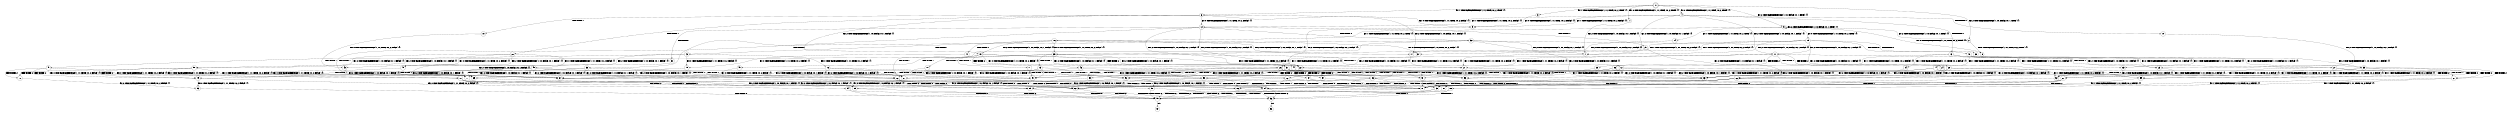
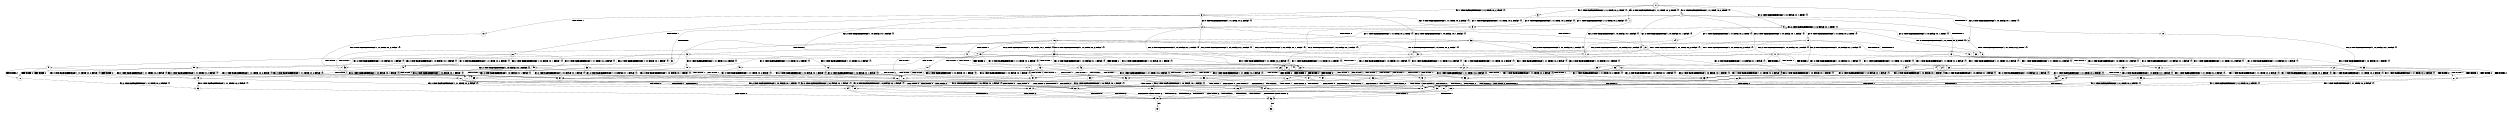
  digraph {
    node [shape=circle]
    0 [peripheries=2]
    1
    2
    3
    4
    5
    6
    7
    8
    9
    10
    11
    12
    13
    14
    15
    16
    17
    18
    19
    20
    21
    22
    23
    24
    25
    26
    27
    28
    29
    30
    31
    32
    33
    34
    35
    36
    37
    38
    39
    40
    41
    42
    43
    44
    45
    46
    47
    48
    49
    50
    51
    52
    53
    54
    55
    56
    57
    58
    59
    60
    61
    62
    63
    64
    65
    66
    67
    68
    69
    70
    71
    72
    73
    74
    75
    76
    77
    79
    78
    80
    81
    82
    83
    84
    85
    86
    87
    88
    89
    90
    91
    92
    93
    94
    95
    96
    97
    98
    0 -> 1 [label="EX !0 !ATOMIC_EXCH_BRANCH (1, +1, TRUE, +0, 2, TRUE) !{}"]
    0 -> 2 [label="EX !2 !ATOMIC_EXCH_BRANCH (1, +0, FALSE, +0, 1, TRUE) !{}"]
    0 -> 3 [label="EX !1 !ATOMIC_EXCH_BRANCH (1, +1, TRUE, +0, 2, TRUE) !{}"]
    0 -> 4 [label="EX !0 !ATOMIC_EXCH_BRANCH (1, +1, TRUE, +0, 2, TRUE) !{}"]
    0 -> 5 [label="EX !2 !ATOMIC_EXCH_BRANCH (1, +0, FALSE, +0, 1, TRUE) !{}"]
    0 -> 6 [label="EX !1 !ATOMIC_EXCH_BRANCH (1, +1, TRUE, +0, 2, TRUE) !{}"]
    1 -> 7 [label="EX !2 !ATOMIC_EXCH_BRANCH (1, +0, FALSE, +0, 1, FALSE) !{}"]
    2 -> 8 [label="EX !0 !ATOMIC_EXCH_BRANCH (1, +1, TRUE, +0, 2, TRUE) !{}"]
    3 -> 9 [label="EX !0 !ATOMIC_EXCH_BRANCH (1, +1, TRUE, +0, 2, FALSE) !{}"]
    4 -> 7 [label="EX !2 !ATOMIC_EXCH_BRANCH (1, +0, FALSE, +0, 1, FALSE) !{}"]
    4 -> 9 [label="EX !1 !ATOMIC_EXCH_BRANCH (1, +1, TRUE, +0, 2, FALSE) !{}"]
    4 -> 10 [label="TERMINATE !0"]
    4 -> 11 [label="EX !2 !ATOMIC_EXCH_BRANCH (1, +0, FALSE, +0, 1, FALSE) !{}"]
    4 -> 12 [label="EX !1 !ATOMIC_EXCH_BRANCH (1, +1, TRUE, +0, 2, FALSE) !{}"]
    4 -> 13 [label="TERMINATE !0"]
    5 -> 2 [label="EX !2 !ATOMIC_EXCH_BRANCH (1, +0, FALSE, +0, 1, TRUE) !{}"]
    5 -> 5 [label="EX !2 !ATOMIC_EXCH_BRANCH (1, +0, FALSE, +0, 1, TRUE) !{}"]
    5 -> 8 [label="EX !0 !ATOMIC_EXCH_BRANCH (1, +1, TRUE, +0, 2, TRUE) !{}"]
    5 -> 14 [label="EX !1 !ATOMIC_EXCH_BRANCH (1, +1, TRUE, +0, 2, TRUE) !{}"]
    5 -> 15 [label="EX !0 !ATOMIC_EXCH_BRANCH (1, +1, TRUE, +0, 2, TRUE) !{}"]
    5 -> 16 [label="EX !1 !ATOMIC_EXCH_BRANCH (1, +1, TRUE, +0, 2, TRUE) !{}"]
    6 -> 9 [label="EX !0 !ATOMIC_EXCH_BRANCH (1, +1, TRUE, +0, 2, FALSE) !{}"]
    6 -> 12 [label="EX !0 !ATOMIC_EXCH_BRANCH (1, +1, TRUE, +0, 2, FALSE) !{}"]
    6 -> 17 [label="EX !2 !ATOMIC_EXCH_BRANCH (1, +0, FALSE, +0, 1, FALSE) !{}"]
    6 -> 18 [label="TERMINATE !1"]
    6 -> 19 [label="EX !2 !ATOMIC_EXCH_BRANCH (1, +0, FALSE, +0, 1, FALSE) !{}"]
    6 -> 20 [label="TERMINATE !1"]
    7 -> 21 [label="EX !1 !ATOMIC_EXCH_BRANCH (1, +1, TRUE, +0, 2, FALSE) !{}"]
    9 -> 22 [label="EX !2 !ATOMIC_EXCH_BRANCH (1, +0, FALSE, +0, 1, FALSE) !{}"]
    10 -> 23 [label="EX !2 !ATOMIC_EXCH_BRANCH (1, +0, FALSE, +0, 1, FALSE) !{}"]
    11 -> 21 [label="EX !1 !ATOMIC_EXCH_BRANCH (1, +1, TRUE, +0, 2, FALSE) !{}"]
    11 -> 24 [label="TERMINATE !0"]
    11 -> 25 [label="TERMINATE !2"]
    11 -> 26 [label="EX !1 !ATOMIC_EXCH_BRANCH (1, +1, TRUE, +0, 2, FALSE) !{}"]
    11 -> 27 [label="TERMINATE !0"]
    11 -> 28 [label="TERMINATE !2"]
    12 -> 22 [label="EX !2 !ATOMIC_EXCH_BRANCH (1, +0, FALSE, +0, 1, FALSE) !{}"]
    12 -> 29 [label="TERMINATE !0"]
    12 -> 30 [label="TERMINATE !1"]
    12 -> 31 [label="EX !2 !ATOMIC_EXCH_BRANCH (1, +0, FALSE, +0, 1, FALSE) !{}"]
    12 -> 32 [label="TERMINATE !0"]
    12 -> 33 [label="TERMINATE !1"]
    13 -> 23 [label="EX !2 !ATOMIC_EXCH_BRANCH (1, +0, FALSE, +0, 1, FALSE) !{}"]
    13 -> 34 [label="EX !1 !ATOMIC_EXCH_BRANCH (1, +1, TRUE, +0, 2, FALSE) !{}"]
    13 -> 35 [label="EX !2 !ATOMIC_EXCH_BRANCH (1, +0, FALSE, +0, 1, FALSE) !{}"]
    13 -> 36 [label="EX !1 !ATOMIC_EXCH_BRANCH (1, +1, TRUE, +0, 2, FALSE) !{}"]
    14 -> 17 [label="EX !2 !ATOMIC_EXCH_BRANCH (1, +0, FALSE, +0, 1, FALSE) !{}"]
    15 -> 7 [label="EX !2 !ATOMIC_EXCH_BRANCH (1, +0, FALSE, +0, 1, FALSE) !{}"]
    15 -> 11 [label="EX !2 !ATOMIC_EXCH_BRANCH (1, +0, FALSE, +0, 1, FALSE) !{}"]
    15 -> 37 [label="EX !1 !ATOMIC_EXCH_BRANCH (1, +1, TRUE, +0, 2, FALSE) !{}"]
    15 -> 38 [label="TERMINATE !0"]
    15 -> 39 [label="EX !1 !ATOMIC_EXCH_BRANCH (1, +1, TRUE, +0, 2, FALSE) !{}"]
    15 -> 40 [label="TERMINATE !0"]
    16 -> 17 [label="EX !2 !ATOMIC_EXCH_BRANCH (1, +0, FALSE, +0, 1, FALSE) !{}"]
    16 -> 19 [label="EX !2 !ATOMIC_EXCH_BRANCH (1, +0, FALSE, +0, 1, FALSE) !{}"]
    16 -> 37 [label="EX !0 !ATOMIC_EXCH_BRANCH (1, +1, TRUE, +0, 2, FALSE) !{}"]
    16 -> 39 [label="EX !0 !ATOMIC_EXCH_BRANCH (1, +1, TRUE, +0, 2, FALSE) !{}"]
    16 -> 41 [label="TERMINATE !1"]
    16 -> 42 [label="TERMINATE !1"]
    17 -> 21 [label="EX !0 !ATOMIC_EXCH_BRANCH (1, +1, TRUE, +0, 2, FALSE) !{}"]
    18 -> 43 [label="EX !0 !ATOMIC_EXCH_BRANCH (1, +1, TRUE, +0, 2, FALSE) !{}"]
    19 -> 21 [label="EX !0 !ATOMIC_EXCH_BRANCH (1, +1, TRUE, +0, 2, FALSE) !{}"]
    19 -> 26 [label="EX !0 !ATOMIC_EXCH_BRANCH (1, +1, TRUE, +0, 2, FALSE) !{}"]
    19 -> 44 [label="TERMINATE !2"]
    19 -> 45 [label="TERMINATE !1"]
    19 -> 46 [label="TERMINATE !2"]
    19 -> 47 [label="TERMINATE !1"]
    20 -> 43 [label="EX !0 !ATOMIC_EXCH_BRANCH (1, +1, TRUE, +0, 2, FALSE) !{}"]
    20 -> 48 [label="EX !2 !ATOMIC_EXCH_BRANCH (1, +0, FALSE, +0, 1, FALSE) !{}"]
    20 -> 49 [label="EX !0 !ATOMIC_EXCH_BRANCH (1, +1, TRUE, +0, 2, FALSE) !{}"]
    20 -> 50 [label="EX !2 !ATOMIC_EXCH_BRANCH (1, +0, FALSE, +0, 1, FALSE) !{}"]
    21 -> 51 [label="TERMINATE !0"]
    22 -> 51 [label="TERMINATE !0"]
    23 -> 52 [label="EX !1 !ATOMIC_EXCH_BRANCH (1, +1, TRUE, +0, 2, FALSE) !{}"]
    24 -> 52 [label="EX !1 !ATOMIC_EXCH_BRANCH (1, +1, TRUE, +0, 2, FALSE) !{}"]
    25 -> 53 [label="EX !1 !ATOMIC_EXCH_BRANCH (1, +1, TRUE, +0, 2, FALSE) !{}"]
    26 -> 51 [label="TERMINATE !0"]
    26 -> 54 [label="TERMINATE !2"]
    26 -> 55 [label="TERMINATE !1"]
    26 -> 56 [label="TERMINATE !0"]
    26 -> 57 [label="TERMINATE !2"]
    26 -> 58 [label="TERMINATE !1"]
    27 -> 52 [label="EX !1 !ATOMIC_EXCH_BRANCH (1, +1, TRUE, +0, 2, FALSE) !{}"]
    27 -> 59 [label="TERMINATE !2"]
    27 -> 60 [label="EX !1 !ATOMIC_EXCH_BRANCH (1, +1, TRUE, +0, 2, FALSE) !{}"]
    27 -> 61 [label="TERMINATE !2"]
    28 -> 53 [label="EX !1 !ATOMIC_EXCH_BRANCH (1, +1, TRUE, +0, 2, FALSE) !{}"]
    28 -> 59 [label="TERMINATE !0"]
    28 -> 61 [label="TERMINATE !0"]
    28 -> 62 [label="EX !1 !ATOMIC_EXCH_BRANCH (1, +1, TRUE, +0, 2, FALSE) !{}"]
    29 -> 63 [label="EX !2 !ATOMIC_EXCH_BRANCH (1, +0, FALSE, +0, 1, FALSE) !{}"]
    30 -> 64 [label="EX !2 !ATOMIC_EXCH_BRANCH (1, +0, FALSE, +0, 1, FALSE) !{}"]
    31 -> 51 [label="TERMINATE !0"]
    31 -> 54 [label="TERMINATE !2"]
    31 -> 55 [label="TERMINATE !1"]
    31 -> 56 [label="TERMINATE !0"]
    31 -> 57 [label="TERMINATE !2"]
    31 -> 58 [label="TERMINATE !1"]
    32 -> 7 [label="EX !2 !ATOMIC_EXCH_BRANCH (1, +0, FALSE, +0, 1, FALSE) !{}"]
    32 -> 63 [label="EX !2 !ATOMIC_EXCH_BRANCH (1, +0, FALSE, +0, 1, FALSE) !{}"]
    32 -> 65 [label="TERMINATE !1"]
    32 -> 66 [label="EX !2 !ATOMIC_EXCH_BRANCH (1, +0, FALSE, +0, 1, FALSE) !{}"]
    32 -> 67 [label="TERMINATE !1"]
    33 -> 64 [label="EX !2 !ATOMIC_EXCH_BRANCH (1, +0, FALSE, +0, 1, FALSE) !{}"]
    33 -> 65 [label="TERMINATE !0"]
    33 -> 67 [label="TERMINATE !0"]
    33 -> 68 [label="EX !2 !ATOMIC_EXCH_BRANCH (1, +0, FALSE, +0, 1, FALSE) !{}"]
    34 -> 63 [label="EX !2 !ATOMIC_EXCH_BRANCH (1, +0, FALSE, +0, 1, FALSE) !{}"]
    35 -> 52 [label="EX !1 !ATOMIC_EXCH_BRANCH (1, +1, TRUE, +0, 2, FALSE) !{}"]
    35 -> 59 [label="TERMINATE !2"]
    35 -> 60 [label="EX !1 !ATOMIC_EXCH_BRANCH (1, +1, TRUE, +0, 2, FALSE) !{}"]
    35 -> 61 [label="TERMINATE !2"]
    36 -> 63 [label="EX !2 !ATOMIC_EXCH_BRANCH (1, +0, FALSE, +0, 1, FALSE) !{}"]
    36 -> 65 [label="TERMINATE !1"]
    36 -> 66 [label="EX !2 !ATOMIC_EXCH_BRANCH (1, +0, FALSE, +0, 1, FALSE) !{}"]
    36 -> 67 [label="TERMINATE !1"]
    37 -> 22 [label="EX !2 !ATOMIC_EXCH_BRANCH (1, +0, FALSE, +0, 1, FALSE) !{}"]
    38 -> 69 [label="EX !1 !ATOMIC_EXCH_BRANCH (1, +1, TRUE, +0, 2, FALSE) !{}"]
    39 -> 22 [label="EX !2 !ATOMIC_EXCH_BRANCH (1, +0, FALSE, +0, 1, FALSE) !{}"]
    39 -> 31 [label="EX !2 !ATOMIC_EXCH_BRANCH (1, +0, FALSE, +0, 1, FALSE) !{}"]
    39 -> 70 [label="TERMINATE !0"]
    39 -> 71 [label="TERMINATE !1"]
    39 -> 72 [label="TERMINATE !0"]
    39 -> 73 [label="TERMINATE !1"]
    40 -> 23 [label="EX !2 !ATOMIC_EXCH_BRANCH (1, +0, FALSE, +0, 1, FALSE) !{}"]
    40 -> 35 [label="EX !2 !ATOMIC_EXCH_BRANCH (1, +0, FALSE, +0, 1, FALSE) !{}"]
    40 -> 69 [label="EX !1 !ATOMIC_EXCH_BRANCH (1, +1, TRUE, +0, 2, FALSE) !{}"]
    40 -> 74 [label="EX !1 !ATOMIC_EXCH_BRANCH (1, +1, TRUE, +0, 2, FALSE) !{}"]
    41 -> 75 [label="EX !0 !ATOMIC_EXCH_BRANCH (1, +1, TRUE, +0, 2, FALSE) !{}"]
    42 -> 48 [label="EX !2 !ATOMIC_EXCH_BRANCH (1, +0, FALSE, +0, 1, FALSE) !{}"]
    42 -> 50 [label="EX !2 !ATOMIC_EXCH_BRANCH (1, +0, FALSE, +0, 1, FALSE) !{}"]
    42 -> 75 [label="EX !0 !ATOMIC_EXCH_BRANCH (1, +1, TRUE, +0, 2, FALSE) !{}"]
    42 -> 76 [label="EX !0 !ATOMIC_EXCH_BRANCH (1, +1, TRUE, +0, 2, FALSE) !{}"]
    43 -> 64 [label="EX !2 !ATOMIC_EXCH_BRANCH (1, +0, FALSE, +0, 1, FALSE) !{}"]
    44 -> 53 [label="EX !0 !ATOMIC_EXCH_BRANCH (1, +1, TRUE, +0, 2, FALSE) !{}"]
    45 -> 77 [label="EX !0 !ATOMIC_EXCH_BRANCH (1, +1, TRUE, +0, 2, FALSE) !{}"]
    46 -> 53 [label="EX !0 !ATOMIC_EXCH_BRANCH (1, +1, TRUE, +0, 2, FALSE) !{}"]
    46 -> 62 [label="EX !0 !ATOMIC_EXCH_BRANCH (1, +1, TRUE, +0, 2, FALSE) !{}"]
    46 -> 79 [label="TERMINATE !1"]
    47 -> 77 [label="EX !0 !ATOMIC_EXCH_BRANCH (1, +1, TRUE, +0, 2, FALSE) !{}"]
    47 -> 79 [label="TERMINATE !2"]
    47 -> 78 [label="TERMINATE !2"]
    47 -> 80 [label="EX !0 !ATOMIC_EXCH_BRANCH (1, +1, TRUE, +0, 2, FALSE) !{}"]
    48 -> 77 [label="EX !0 !ATOMIC_EXCH_BRANCH (1, +1, TRUE, +0, 2, FALSE) !{}"]
    49 -> 64 [label="EX !2 !ATOMIC_EXCH_BRANCH (1, +0, FALSE, +0, 1, FALSE) !{}"]
    49 -> 65 [label="TERMINATE !0"]
    49 -> 67 [label="TERMINATE !0"]
    49 -> 68 [label="EX !2 !ATOMIC_EXCH_BRANCH (1, +0, FALSE, +0, 1, FALSE) !{}"]
    50 -> 77 [label="EX !0 !ATOMIC_EXCH_BRANCH (1, +1, TRUE, +0, 2, FALSE) !{}"]
    50 -> 79 [label="TERMINATE !2"]
    50 -> 78 [label="TERMINATE !2"]
    50 -> 80 [label="EX !0 !ATOMIC_EXCH_BRANCH (1, +1, TRUE, +0, 2, FALSE) !{}"]
    51 -> 81 [label="TERMINATE !2"]
    52 -> 81 [label="TERMINATE !2"]
    53 -> 81 [label="TERMINATE !0"]
    54 -> 81 [label="TERMINATE !0"]
    55 -> 82 [label="TERMINATE !0"]
    56 -> 81 [label="TERMINATE !2"]
    56 -> 82 [label="TERMINATE !1"]
    56 -> 83 [label="TERMINATE !2"]
    56 -> 84 [label="TERMINATE !1"]
    57 -> 81 [label="TERMINATE !0"]
    57 -> 83 [label="TERMINATE !0"]
    57 -> 85 [label="TERMINATE !1"]
    57 -> 86 [label="TERMINATE !1"]
-   58 -> 82 [label="TERMINATE !0"]
    58 -> 84 [label="TERMINATE !0"]
    58 -> 85 [label="TERMINATE !2"]
    58 -> 86 [label="TERMINATE !2"]
    59 -> 87 [label="EX !1 !ATOMIC_EXCH_BRANCH (1, +1, TRUE, +0, 2, FALSE) !{}"]
    60 -> 81 [label="TERMINATE !2"]
    60 -> 82 [label="TERMINATE !1"]
    60 -> 83 [label="TERMINATE !2"]
    60 -> 84 [label="TERMINATE !1"]
    61 -> 87 [label="EX !1 !ATOMIC_EXCH_BRANCH (1, +1, TRUE, +0, 2, FALSE) !{}"]
    61 -> 88 [label="EX !1 !ATOMIC_EXCH_BRANCH (1, +1, TRUE, +0, 2, FALSE) !{}"]
    62 -> 81 [label="TERMINATE !0"]
    62 -> 83 [label="TERMINATE !0"]
    62 -> 85 [label="TERMINATE !1"]
    62 -> 86 [label="TERMINATE !1"]
    63 -> 81 [label="TERMINATE !2"]
    64 -> 82 [label="TERMINATE !0"]
    65 -> 89 [label="EX !2 !ATOMIC_EXCH_BRANCH (1, +0, FALSE, +0, 1, FALSE) !{}"]
    66 -> 81 [label="TERMINATE !2"]
    66 -> 82 [label="TERMINATE !1"]
    66 -> 83 [label="TERMINATE !2"]
    66 -> 84 [label="TERMINATE !1"]
    67 -> 89 [label="EX !2 !ATOMIC_EXCH_BRANCH (1, +0, FALSE, +0, 1, FALSE) !{}"]
    67 -> 90 [label="EX !2 !ATOMIC_EXCH_BRANCH (1, +0, FALSE, +0, 1, FALSE) !{}"]
    68 -> 82 [label="TERMINATE !0"]
    68 -> 84 [label="TERMINATE !0"]
    68 -> 85 [label="TERMINATE !2"]
    68 -> 86 [label="TERMINATE !2"]
    69 -> 63 [label="EX !2 !ATOMIC_EXCH_BRANCH (1, +0, FALSE, +0, 1, FALSE) !{}"]
    70 -> 91 [label="TERMINATE !1"]
    71 -> 91 [label="TERMINATE !0"]
    72 -> 63 [label="EX !2 !ATOMIC_EXCH_BRANCH (1, +0, FALSE, +0, 1, FALSE) !{}"]
    72 -> 66 [label="EX !2 !ATOMIC_EXCH_BRANCH (1, +0, FALSE, +0, 1, FALSE) !{}"]
    72 -> 91 [label="TERMINATE !1"]
    72 -> 92 [label="TERMINATE !1"]
    73 -> 64 [label="EX !2 !ATOMIC_EXCH_BRANCH (1, +0, FALSE, +0, 1, FALSE) !{}"]
    73 -> 68 [label="EX !2 !ATOMIC_EXCH_BRANCH (1, +0, FALSE, +0, 1, FALSE) !{}"]
    73 -> 91 [label="TERMINATE !0"]
    73 -> 92 [label="TERMINATE !0"]
    74 -> 63 [label="EX !2 !ATOMIC_EXCH_BRANCH (1, +0, FALSE, +0, 1, FALSE) !{}"]
    74 -> 66 [label="EX !2 !ATOMIC_EXCH_BRANCH (1, +0, FALSE, +0, 1, FALSE) !{}"]
    74 -> 91 [label="TERMINATE !1"]
    74 -> 92 [label="TERMINATE !1"]
    75 -> 64 [label="EX !2 !ATOMIC_EXCH_BRANCH (1, +0, FALSE, +0, 1, FALSE) !{}"]
    76 -> 64 [label="EX !2 !ATOMIC_EXCH_BRANCH (1, +0, FALSE, +0, 1, FALSE) !{}"]
    76 -> 68 [label="EX !2 !ATOMIC_EXCH_BRANCH (1, +0, FALSE, +0, 1, FALSE) !{}"]
    76 -> 91 [label="TERMINATE !0"]
    76 -> 92 [label="TERMINATE !0"]
    77 -> 82 [label="TERMINATE !0"]
    79 -> 93 [label="EX !0 !ATOMIC_EXCH_BRANCH (1, +1, TRUE, +0, 2, FALSE) !{}"]
    79 -> 94 [label="EX !0 !ATOMIC_EXCH_BRANCH (1, +1, TRUE, +0, 2, FALSE) !{}"]
    78 -> 93 [label="EX !0 !ATOMIC_EXCH_BRANCH (1, +1, TRUE, +0, 2, FALSE) !{}"]
    80 -> 82 [label="TERMINATE !0"]
    80 -> 84 [label="TERMINATE !0"]
    80 -> 85 [label="TERMINATE !2"]
    80 -> 86 [label="TERMINATE !2"]
    81 -> 95 [label="TERMINATE !1"]
    82 -> 95 [label="TERMINATE !2"]
    83 -> 95 [label="TERMINATE !1"]
    83 -> 96 [label="TERMINATE !1"]
    84 -> 95 [label="TERMINATE !2"]
    84 -> 96 [label="TERMINATE !2"]
    85 -> 95 [label="TERMINATE !0"]
    86 -> 95 [label="TERMINATE !0"]
    86 -> 96 [label="TERMINATE !0"]
    87 -> 95 [label="TERMINATE !1"]
    88 -> 95 [label="TERMINATE !1"]
    88 -> 96 [label="TERMINATE !1"]
    89 -> 95 [label="TERMINATE !2"]
    90 -> 95 [label="TERMINATE !2"]
    90 -> 96 [label="TERMINATE !2"]
    91 -> 89 [label="EX !2 !ATOMIC_EXCH_BRANCH (1, +0, FALSE, +0, 1, FALSE) !{}"]
    92 -> 89 [label="EX !2 !ATOMIC_EXCH_BRANCH (1, +0, FALSE, +0, 1, FALSE) !{}"]
    92 -> 90 [label="EX !2 !ATOMIC_EXCH_BRANCH (1, +0, FALSE, +0, 1, FALSE) !{}"]
    93 -> 95 [label="TERMINATE !0"]
    94 -> 95 [label="TERMINATE !0"]
    94 -> 96 [label="TERMINATE !0"]
    95 -> 97 [label=exit]
    96 -> 98 [label=exit]
  }
